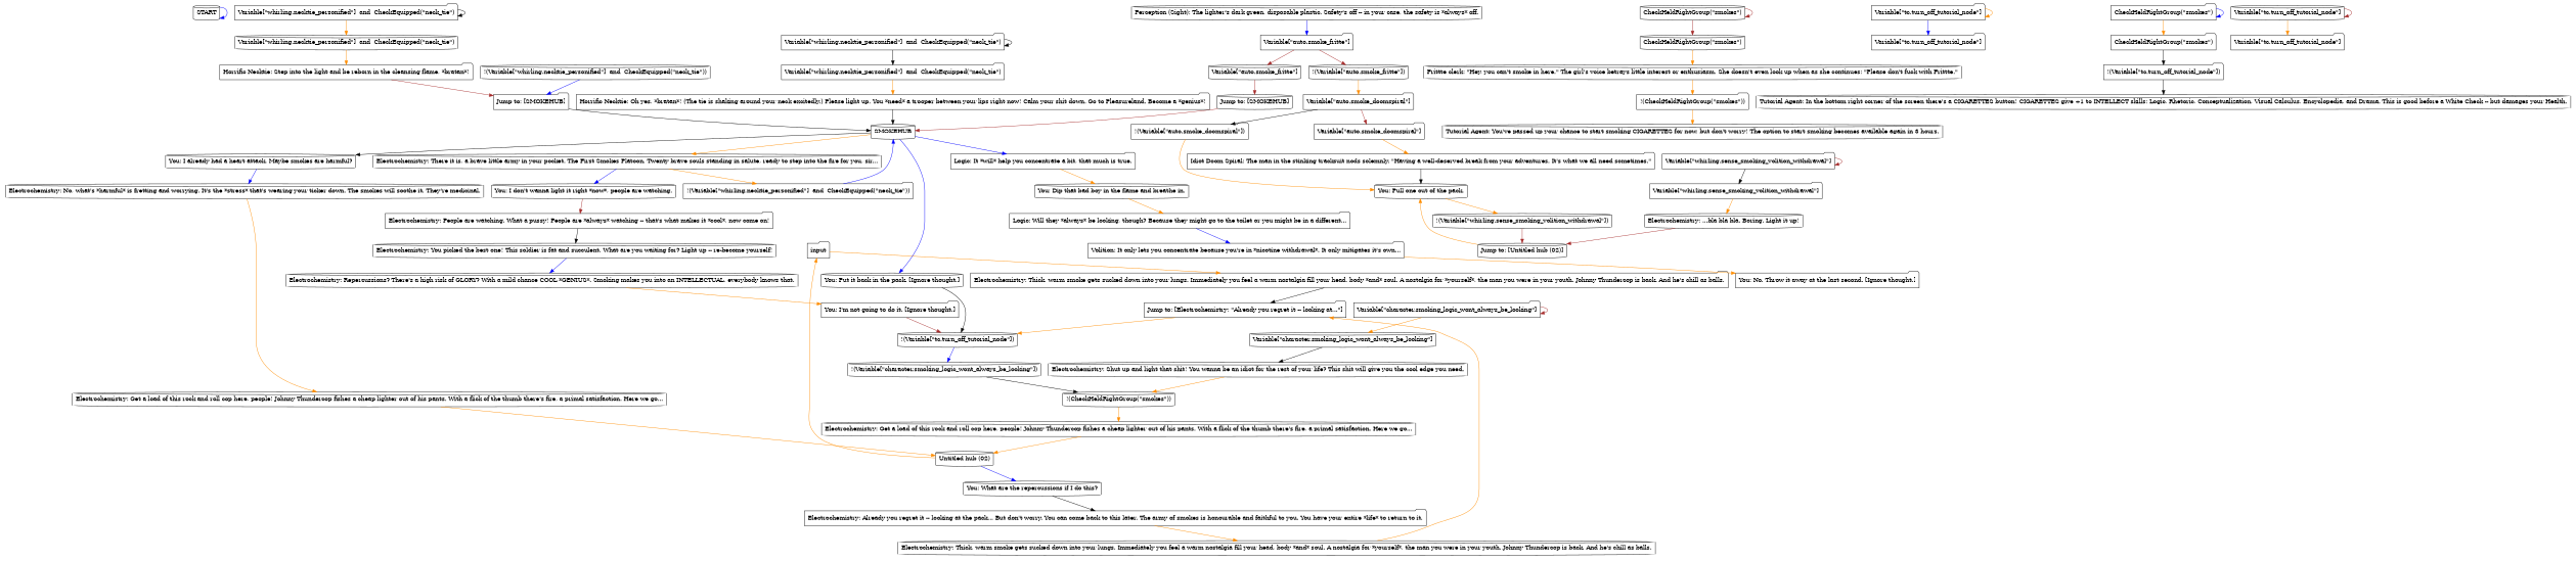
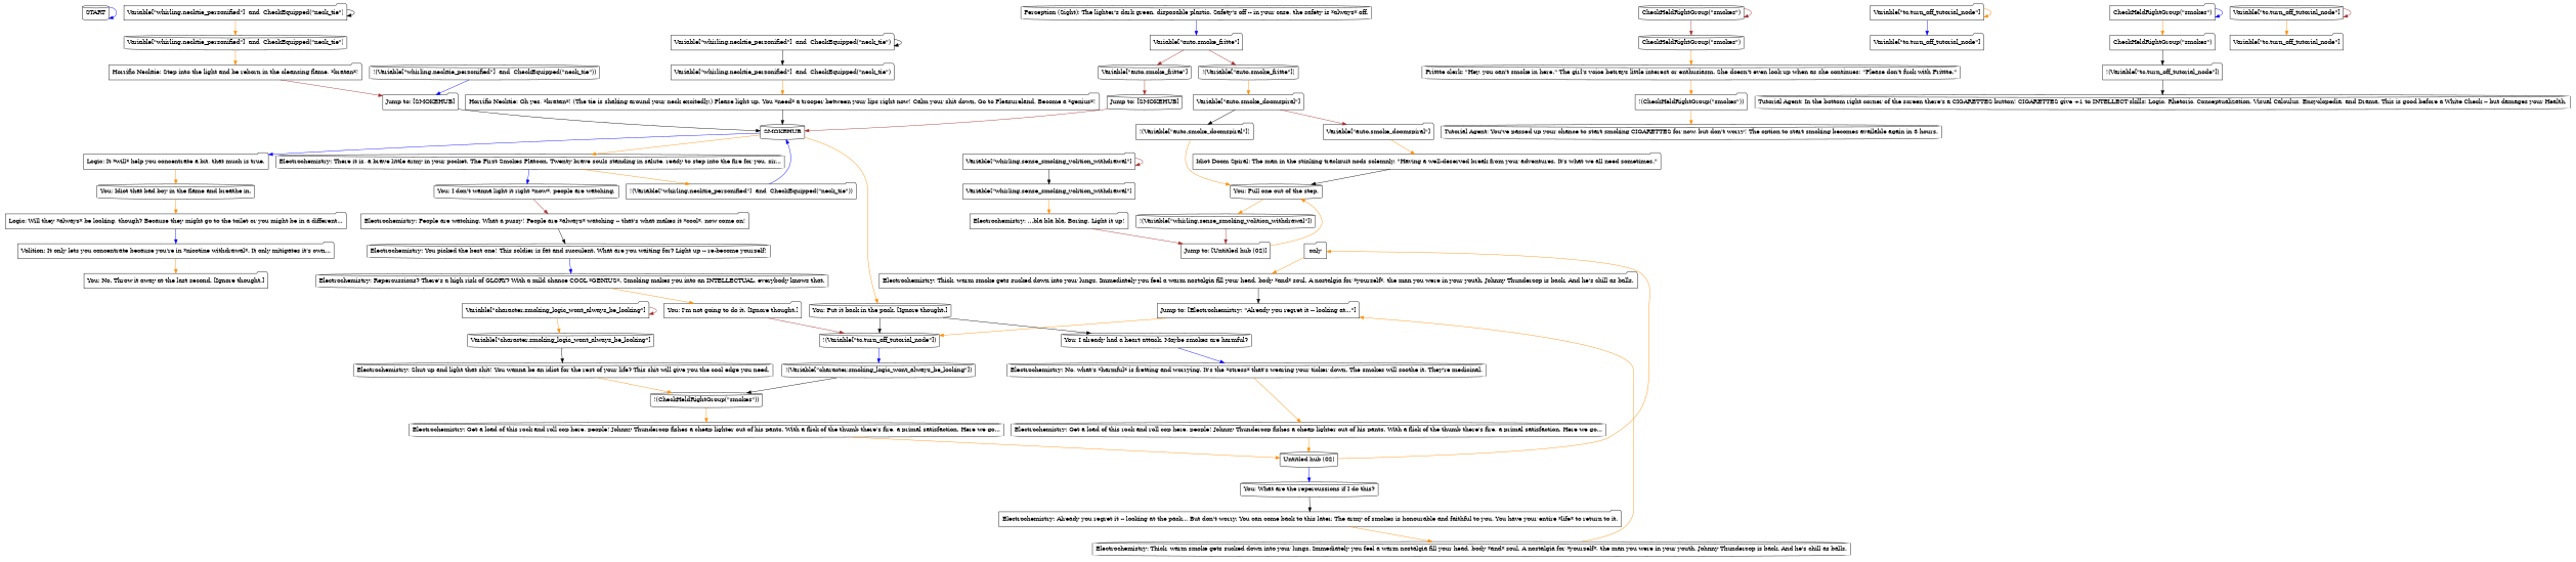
  digraph {
    node [shape=cylinder]
    edge [color=darkorange]
    n1 [label=START]
-   n2 [label=input shape=folder]
+   n2 [label=only shape=folder]
    n3 [label="Electrochemistry: Thick, warm smoke gets sucked down into your lungs. Immediately you feel a warm nostalgia fill your head, body *and* soul. A nostalgia for *yourself*, the man you were in your youth. Johnny Thundercop is back. And he's chill as balls." shape=folder]
    n4 [label="Jump to: [Electrochemistry: \"Already you regret it -- looking at...\"]" shape=folder]
    n5 [label="You: No. Throw it away at the last second. [Ignore thought.]" shape=folder]
    n6 [label="Variable[\"whirling.sense_smoking_volition_withdrawal\"]" shape=folder]
    n7 [label="Variable[\"whirling.sense_smoking_volition_withdrawal\"]" shape=folder]
-   n8 [label="Electrochemistry: ...bla bla bla. Boring. Light it up!"]
-   n9 [label="Jump to: [Untitled hub (02)]"]
+   n8 [label="Electrochemistry: ...bla bla bla. Boring. Light it up!" shape=folder]
+   n9 [label="Jump to: [Untitled hub (02)]" shape=folder]
    n10 [label="!(Variable[\"whirling.sense_smoking_volition_withdrawal\"])"]
-   n11 [label="You: Pull one out of the pack."]
+   n11 [label="You: Pull one out of the step."]
    n12 [label="Electrochemistry: You picked the best one! This soldier is fat and succulent. What are you waiting for? Light up -- re-become yourself!"]
    n13 [label="Electrochemistry: Repercussions? There's a high risk of GLORY? With a mild chance COOL *GENIUS*. Smoking makes you into an INTELLECTUAL, everybody knows that."]
    n14 [label="You: I'm not going to do it. [Ignore thought.]" shape=folder]
    n15 [label="Logic: Will they *always* be looking, though? Because they might go to the toilet or you might be in a different..." shape=folder]
    n16 [label="Volition: It only lets you concentrate because you're in *nicotine withdrawal*. It only mitigates it's own..." shape=folder]
    n17 [label="CheckHeldRightGroup(\"smokes\")"]
    n18 [label="CheckHeldRightGroup(\"smokes\")"]
    n19 [label="Frittte clerk: \"Hey, you can't smoke in here.\" The girl's voice betrays little interest or enthusiasm. She doesn't even look up when as she continues: \"Please don't fuck with Frittte.\""]
    n20 [label="!(CheckHeldRightGroup(\"smokes\"))" shape=folder]
    n21 [label="Tutorial Agent: You've passed up your chance to start smoking CIGARETTES for now, but don't worry! The option to start smoking becomes available again in 3 hours."]
    n22 [label="You: What are the repercussions if I do this?"]
    n23 [label="Electrochemistry: Already you regret it -- looking at the pack... But don't worry. You can come back to this later. The army of smokes is honourable and faithful to you. You have your entire *life* to return to it." shape=folder]
    n24 [label="Electrochemistry: Thick, warm smoke gets sucked down into your lungs. Immediately you feel a warm nostalgia fill your head, body *and* soul. A nostalgia for *yourself*, the man you were in your youth. Johnny Thundercop is back. And he's chill as balls."]
-   n25 [label="You: Dip that bad boy in the flame and breathe in."]
+   n25 [label="You: Idiot that bad boy in the flame and breathe in."]
    n26 [label="Variable[\"character.smoking_logic_wont_always_be_looking\"]" shape=folder]
    n27 [label="Variable[\"character.smoking_logic_wont_always_be_looking\"]"]
    n28 [label="Electrochemistry: Shut up and light that shit! You wanna be an idiot for the rest of your life? This shit will give you the cool edge you need."]
    n29 [label="!(CheckHeldRightGroup(\"smokes\"))"]
    n30 [label="!(Variable[\"character.smoking_logic_wont_always_be_looking\"])"]
    n31 [label="Electrochemistry: Get a load of this rock and roll cop here, people! Johnny Thundercop fishes a cheap lighter out of his pants. With a flick of the thumb there's fire, a primal satisfaction. Here we go..."]
    n32 [label="!(Variable[\"tc.turn_off_tutorial_node\"])"]
    n33 [label="Electrochemistry: There it is, a brave little army in your pocket. The First Smokes Platoon. Twenty brave souls standing in salute, ready to step into the fire for you, sir..."]
    n34 [label="!(Variable[\"whirling.necktie_personified\"]  and  CheckEquipped(\"neck_tie\"))" shape=folder]
    n35 [label="You: I don't wanna light it right *now*, people are watching."]
    n36 [label=SMOKEHUB]
    n37 [label="Electrochemistry: People are watching. What a pussy! People are *always* watching -- that's what makes it *cool*, now come on!" shape=folder]
    n38 [label="!(Variable[\"whirling.necktie_personified\"]  and  CheckEquipped(\"neck_tie\"))"]
    n39 [label="Jump to: [SMOKEHUB]" shape=folder]
    n40 [label="Variable[\"tc.turn_off_tutorial_node\"]" shape=folder]
    n41 [label="Variable[\"tc.turn_off_tutorial_node\"]" shape=folder]
    n42 [label="!(Variable[\"tc.turn_off_tutorial_node\"])" shape=folder]
    n43 [label="Tutorial Agent: In the bottom right corner of the screen there's a CIGARETTES button! CIGARETTES give +1 to INTELLECT skills: Logic, Rhetoric, Conceptualization, Visual Calculus, Encyclopedia, and Drama. This is good before a White Check -- but damages your Health."]
    n44 [label="Electrochemistry: Get a load of this rock and roll cop here, people! Johnny Thundercop fishes a cheap lighter out of his pants. With a flick of the thumb there's fire, a primal satisfaction. Here we go..."]
    n45 [label="Untitled hub (02)"]
    n46 [label="Variable[\"whirling.necktie_personified\"]  and  CheckEquipped(\"neck_tie\")" shape=folder]
    n47 [label="Variable[\"whirling.necktie_personified\"]  and  CheckEquipped(\"neck_tie\")"]
    n48 [label="Horrific Necktie: Step into the light and be reborn in the cleansing flame, *bratan*!" shape=folder]
    n49 [label="CheckHeldRightGroup(\"smokes\")" shape=folder]
    n50 [label="CheckHeldRightGroup(\"smokes\")" shape=folder]
    n51 [label="Jump to: [SMOKEHUB]"]
    n52 [label="Logic: It *will* help you concentrate a bit, that much is true." shape=folder]
    n53 [label="You: I already had a heart attack. Maybe smokes are harmful?"]
    n54 [label="You: Put it back in the pack. [Ignore thought.]"]
    n55 [label="Variable[\"tc.turn_off_tutorial_node\"]"]
    n56 [label="Variable[\"tc.turn_off_tutorial_node\"]" shape=folder]
    n57 [label="Variable[\"whirling.necktie_personified\"]  and  CheckEquipped(\"neck_tie\")" shape=folder]
    n58 [label="Variable[\"whirling.necktie_personified\"]  and  CheckEquipped(\"neck_tie\")" shape=folder]
    n59 [label="Horrific Necktie: Oh yes, *bratan*! (The tie is shaking around your neck excitedly.) Please light up. You *need* a trooper between your lips right now! Calm your shit down. Go to Pleasureland. Become a *genius*!" shape=folder]
    n60 [label="Perception (Sight): The lighter's dark green, disposable plastic. Safety's off -- in your case, the safety is *always* off."]
    n61 [label="Variable[\"auto.smoke_fritte\"]" shape=folder]
    n62 [label="Variable[\"auto.smoke_fritte\"]"]
    n63 [label="!(Variable[\"auto.smoke_fritte\"])"]
    n64 [label="Idiot Doom Spiral: The man in the stinking tracksuit nods solemnly. \"Having a well-deserved break from your adventures. It's what we all need sometimes.\"" shape=folder]
    n65 [label="Variable[\"auto.smoke_doomspiral\"]" shape=folder]
    n66 [label="Variable[\"auto.smoke_doomspiral\"]" shape=folder]
    n67 [label="!(Variable[\"auto.smoke_doomspiral\"])" shape=folder]
    n68 [label="Electrochemistry: No, what's *harmful* is fretting and worrying. It's the *stress* that's wearing your ticker down. The smokes will soothe it. They're medicinal."]
    n1 -> n1 [color=blue]
    n2 -> n3
    n3 -> n4 [color=black]
    n4 -> n32
    n6 -> n6 [color=brown]
    n6 -> n7 [color=black]
    n7 -> n8
    n8 -> n9 [color=brown]
    n9 -> n11
    n10 -> n9 [color=brown]
    n11 -> n10
    n12 -> n13 [color=blue]
    n13 -> n14
    n14 -> n32 [color=brown]
    n15 -> n16 [color=blue]
    n16 -> n5
    n17 -> n17 [color=brown]
    n17 -> n18 [color=brown]
    n18 -> n19
    n19 -> n20
    n20 -> n21
    n22 -> n23 [color=black]
    n23 -> n24
    n24 -> n4
    n25 -> n15
    n26 -> n26 [color=brown]
    n26 -> n27
    n27 -> n28 [color=black]
    n28 -> n29
    n29 -> n31
    n30 -> n29 [color=black]
    n31 -> n45
    n32 -> n30 [color=blue]
    n33 -> n34
    n33 -> n35 [color=blue]
    n34 -> n36 [color=blue]
    n35 -> n37 [color=brown]
    n36 -> n33
    n36 -> n52 [color=blue]
-   n36 -> n53 [color=black]
-   n36 -> n54 [color=blue]
+   n54 -> n53 [color=black]
+   n36 -> n54
    n37 -> n12 [color=black]
    n38 -> n39 [color=blue]
    n39 -> n36 [color=black]
    n40 -> n40
    n40 -> n41 [color=blue]
    n42 -> n43 [color=black]
    n44 -> n45
    n45 -> n2
    n45 -> n22 [color=blue]
    n46 -> n46 [color=black]
    n46 -> n47
    n47 -> n48
    n48 -> n39 [color=brown]
    n49 -> n49 [color=blue]
    n49 -> n50
    n50 -> n42 [color=black]
    n51 -> n36 [color=brown]
    n52 -> n25
    n53 -> n68 [color=blue]
    n54 -> n32 [color=black]
    n55 -> n55 [color=brown]
    n55 -> n56
    n57 -> n57 [color=black]
    n57 -> n58 [color=black]
    n58 -> n59
    n59 -> n36 [color=black]
    n60 -> n61 [color=blue]
    n61 -> n62 [color=brown]
    n61 -> n63 [color=brown]
    n62 -> n51 [color=brown]
    n63 -> n65
    n64 -> n11 [color=black]
    n65 -> n66 [color=brown]
    n65 -> n67 [color=black]
    n66 -> n64
    n67 -> n11
    n68 -> n44
  }
